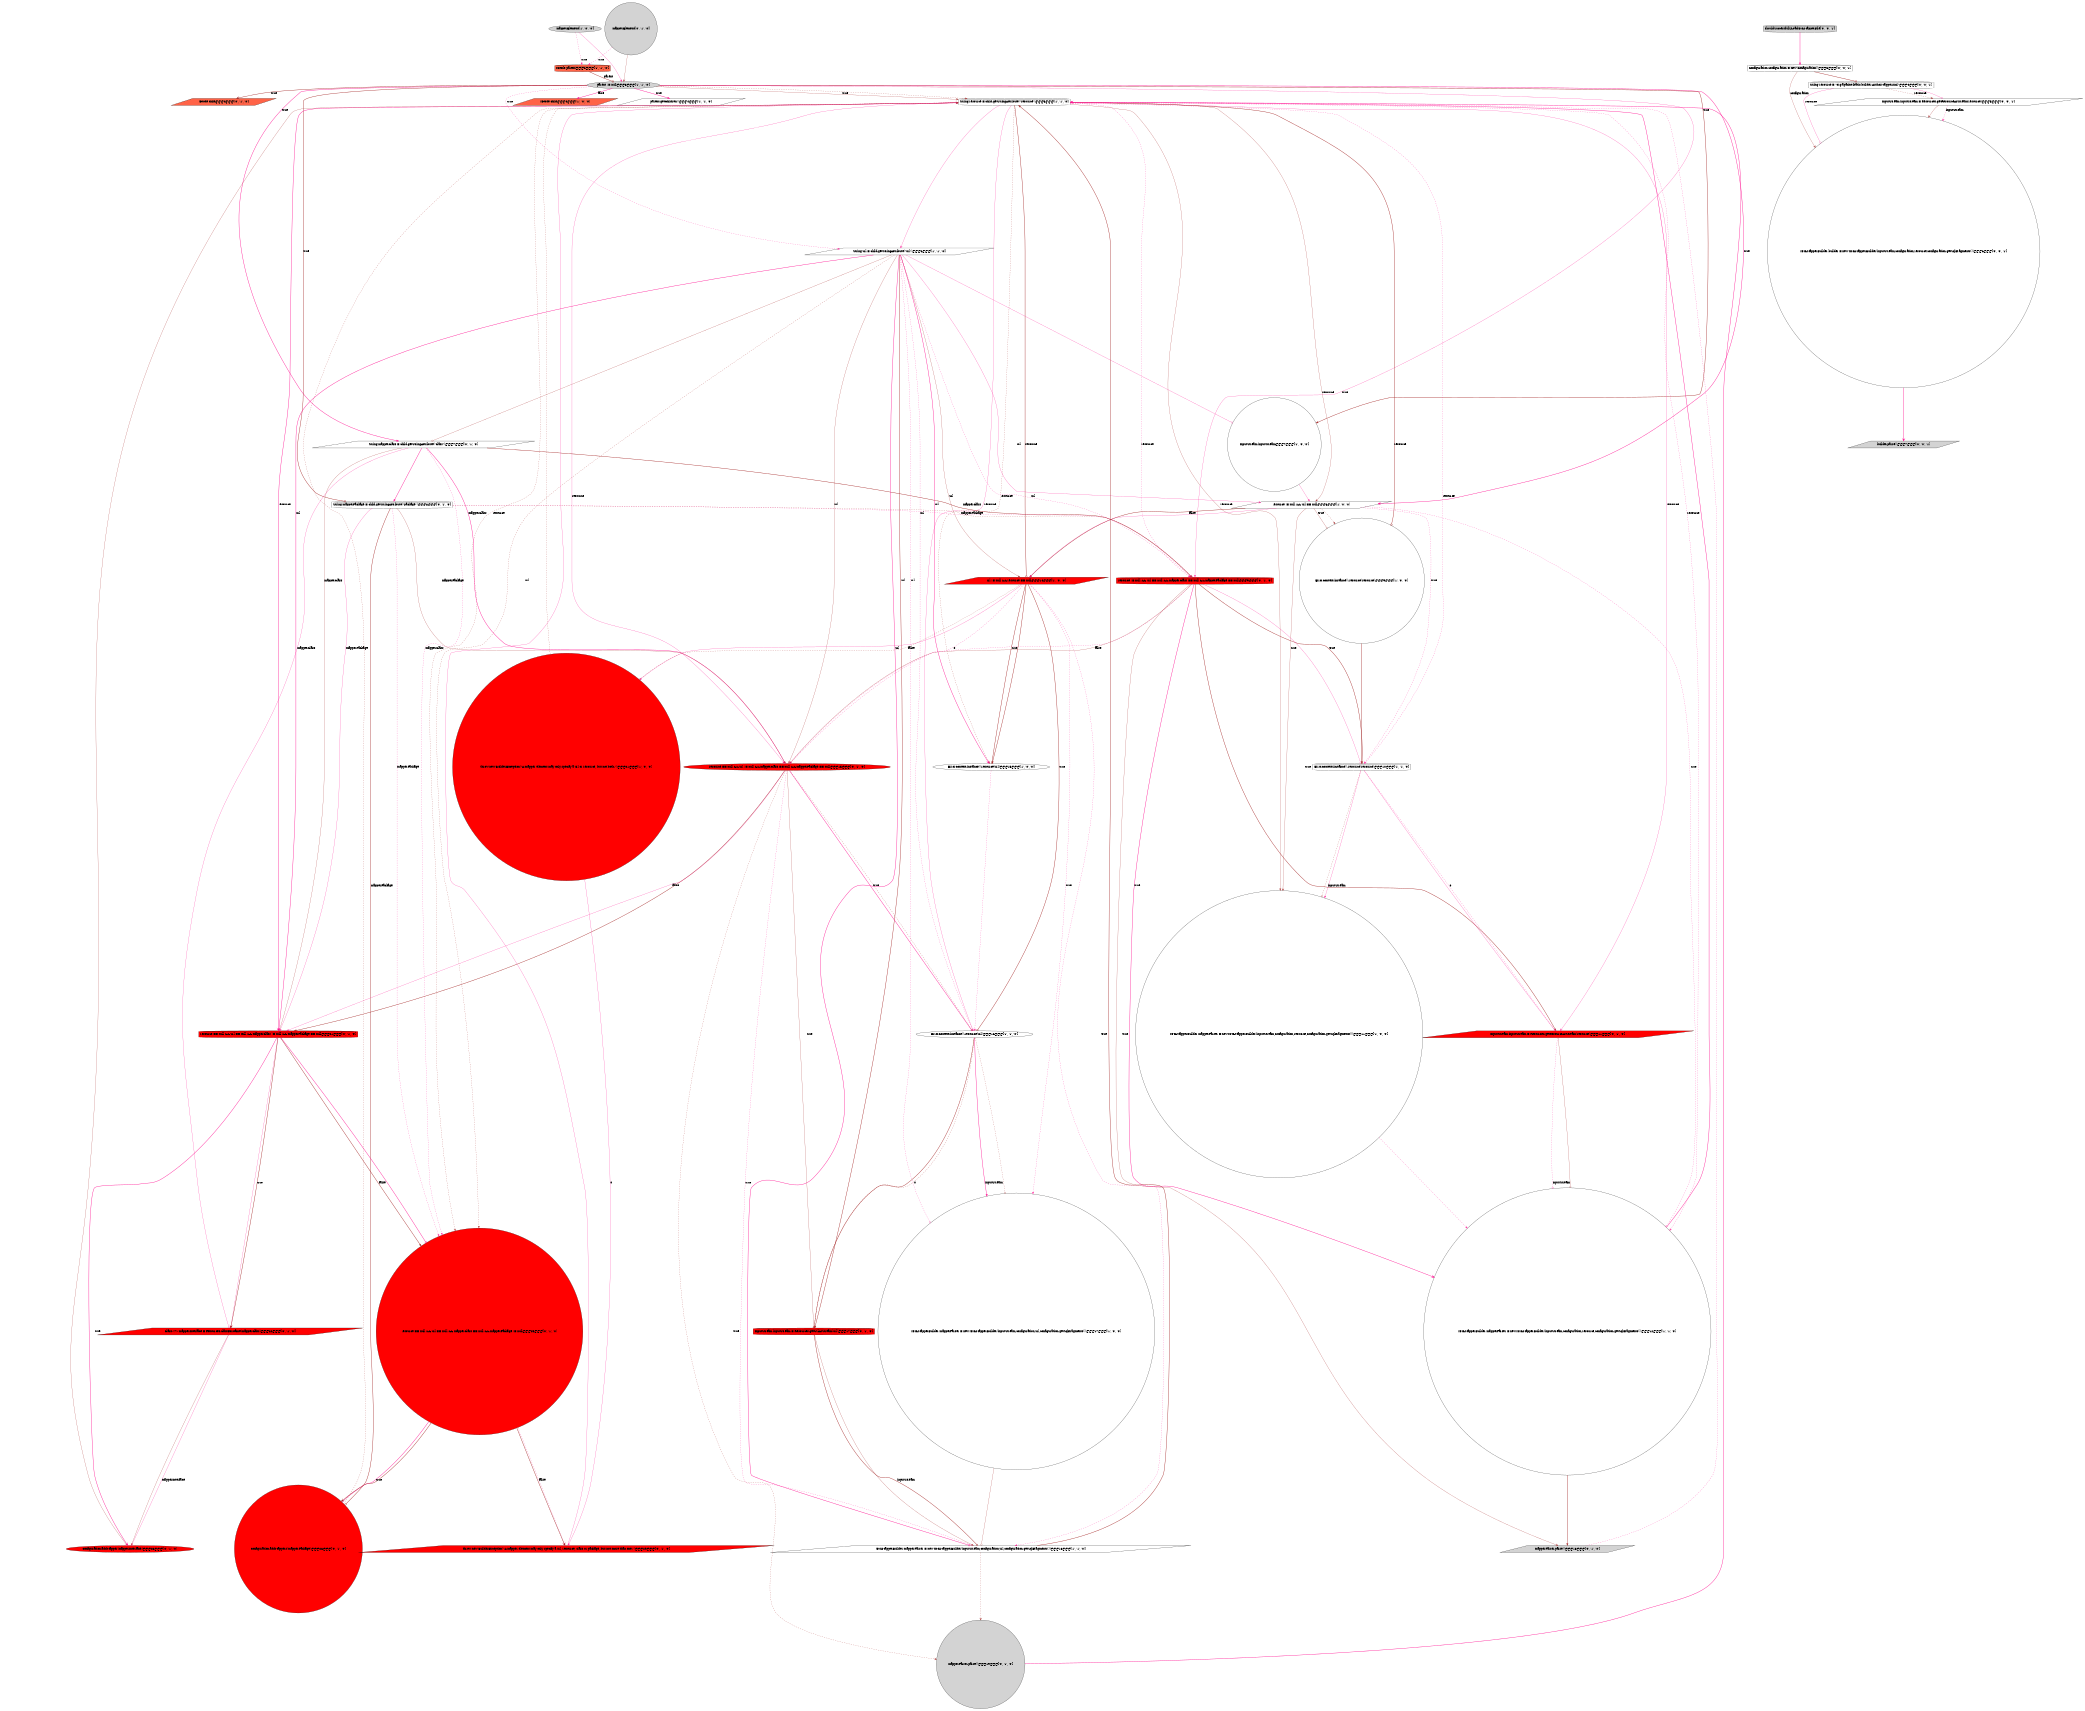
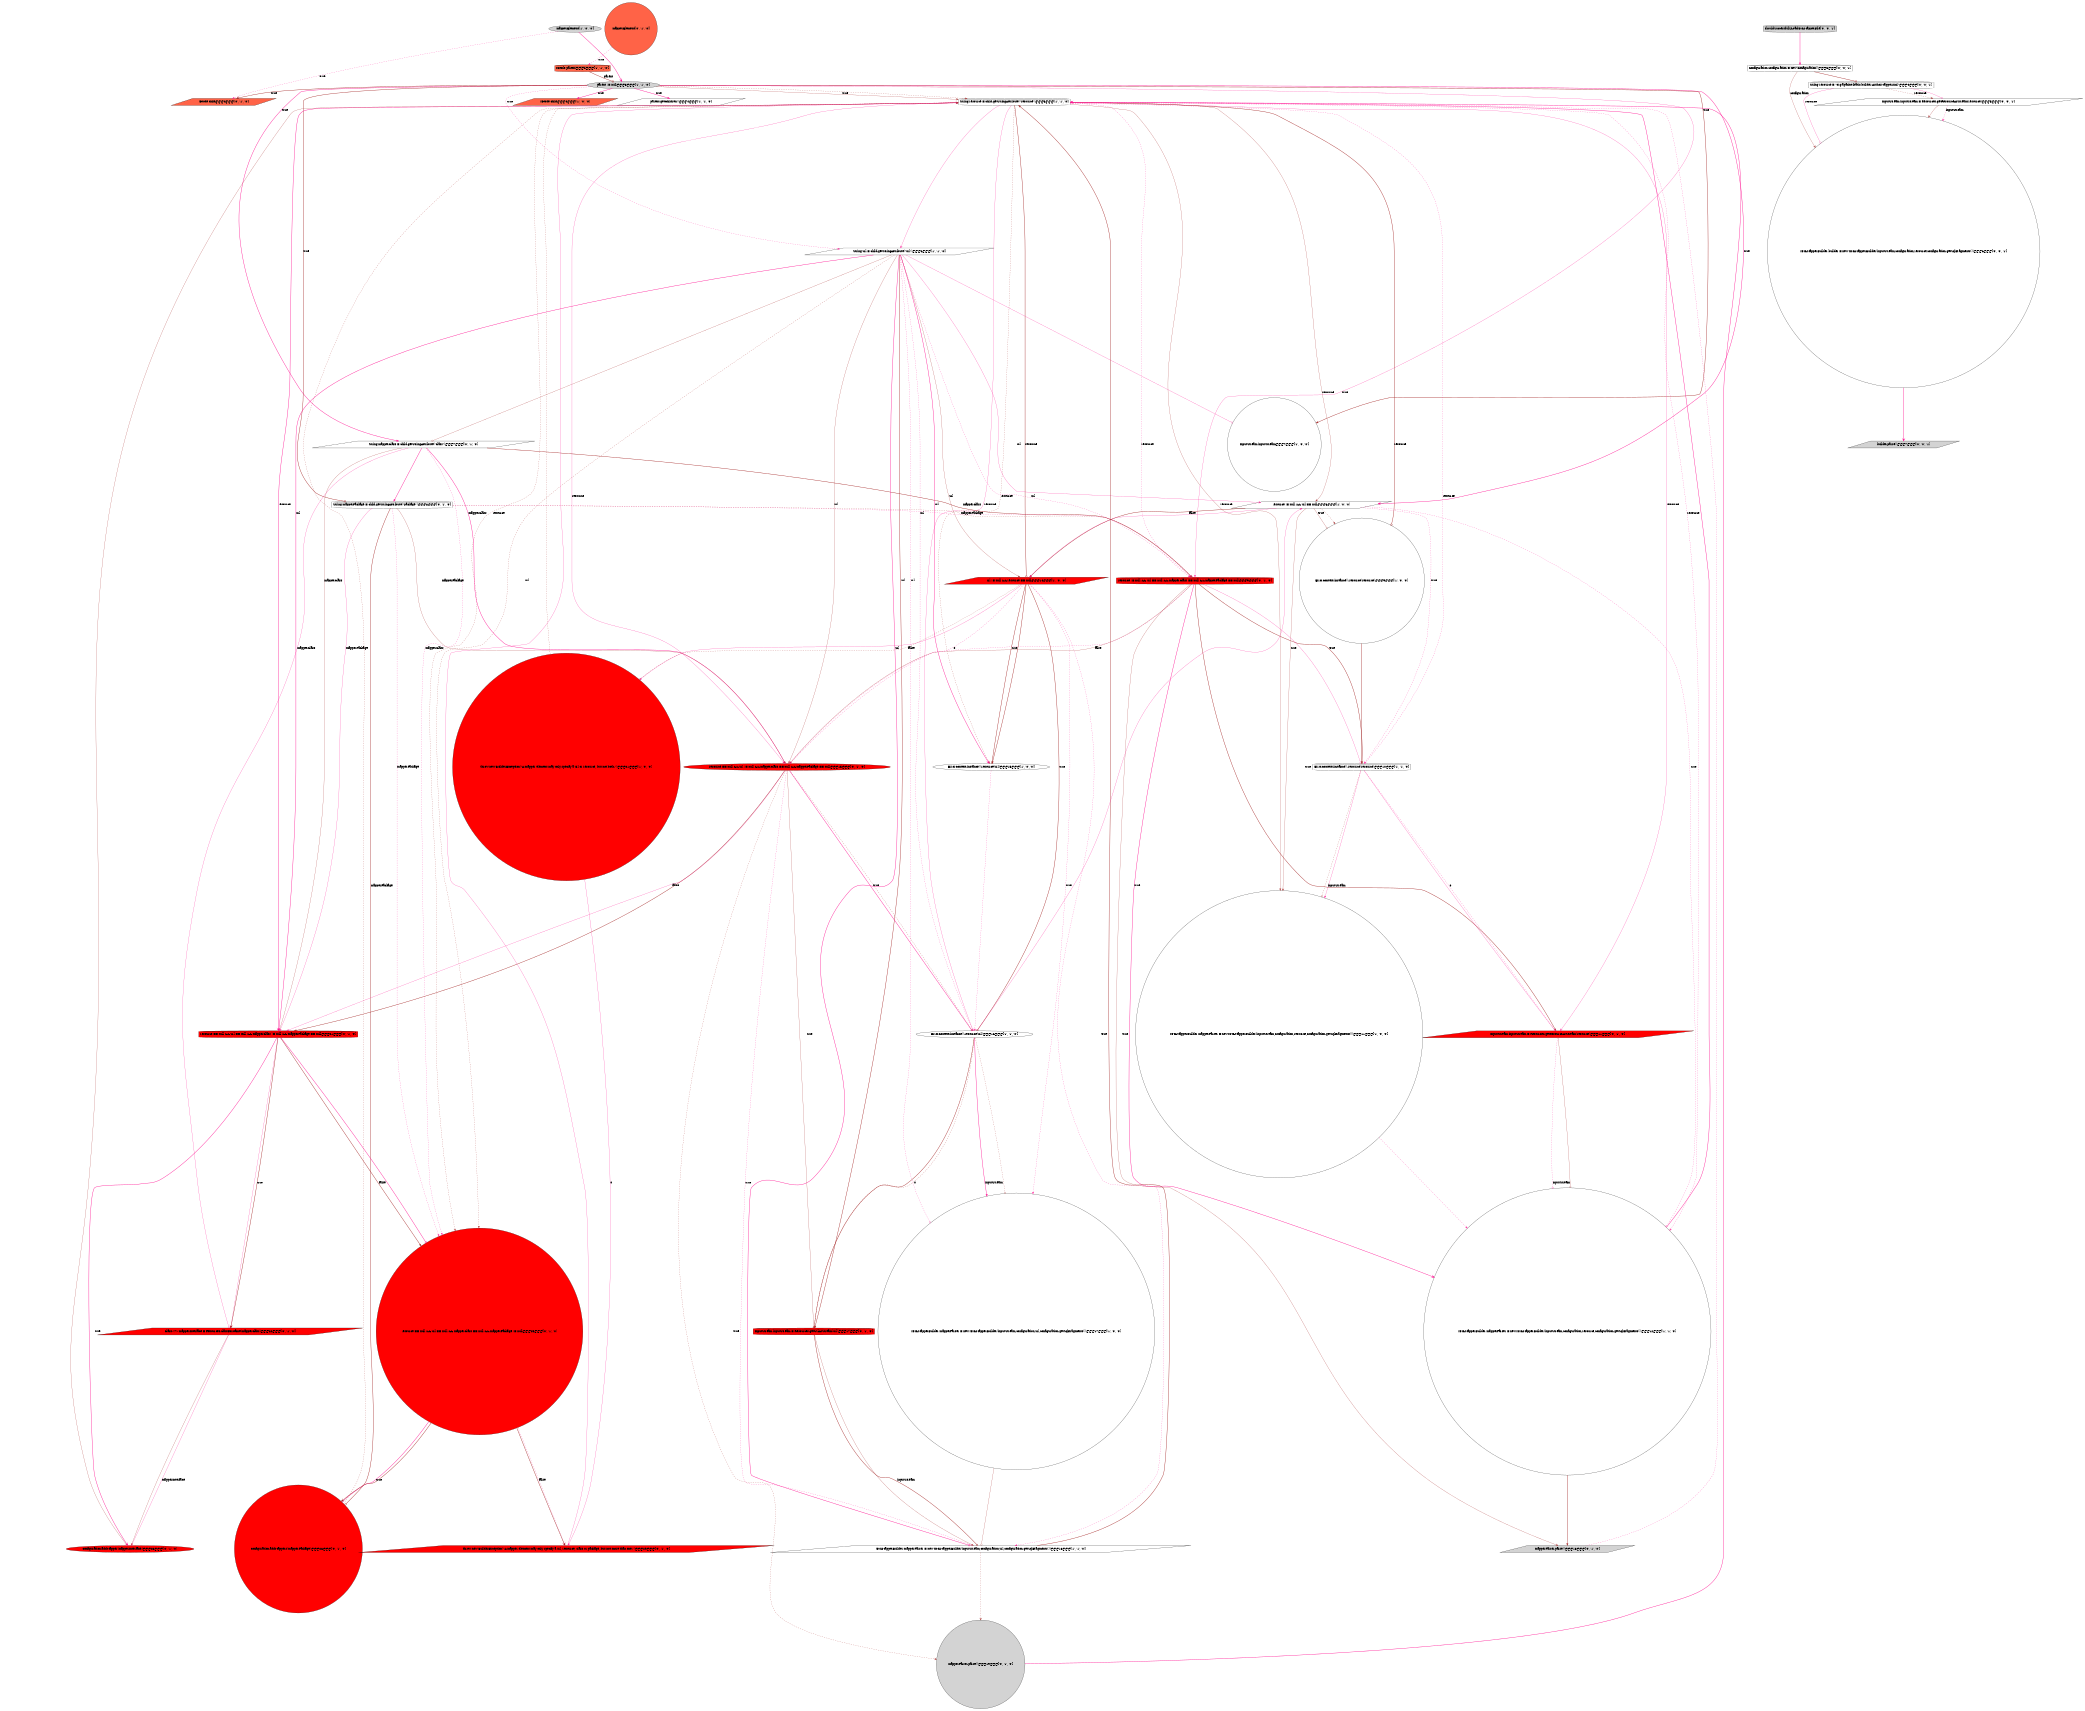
  digraph {
    node [fillcolor=white shape=parallelogram style=filled]
    edge [arrowhead=odot color=deeppink style=bold]
-   n1 [fillcolor=lightgray label="mapperElement['0', '1', '0']" shape=circle]
+   n1 [fillcolor=tomato label="mapperElement['0', '1', '0']" shape=circle]
    n2 [fillcolor=lightgray label="parent != null@@@3@@@['1', '1', '0']" shape=ellipse]
    n3 [fillcolor=tomato label="XNode parent@@@2@@@['1', '1', '0']" shape=cylinder]
    n4 [label="String resource = child.getStringAttribute(\"resource\")@@@5@@@['1', '1', '0']" shape=cylinder]
    n5 [label="resource != null && url == null@@@8@@@['1', '0', '0']"]
    n6 [label="String mapperClass = child.getStringAttribute(\"class\")@@@7@@@['0', '1', '0']"]
    n7 [label="InputStream inputStream@@@7@@@['1', '0', '0']" shape=circle]
    n8 [label="String url = child.getStringAttribute(\"url\")@@@6@@@['1', '1', '0']"]
    n9 [fillcolor=tomato label="XNode child@@@4@@@['1', '0', '0']"]
    n10 [fillcolor=tomato label="XNode child@@@4@@@['0', '1', '0']"]
    n11 [label="parent.getChildren()@@@4@@@['1', '1', '0']"]
    n12 [fillcolor=red label="resource != null && url == null && mapperClass == null && mapperPackage == null@@@9@@@['0', '1', '0']" shape=cylinder]
    n13 [label="String mapperPackage = child.getStringAttribute(\"package\")@@@8@@@['0', '1', '0']" shape=cylinder]
    n14 [label="XMLMapperBuilder mapperParser = new XMLMapperBuilder(inputStream,configuration,url,configuration.getSqlFragments())@@@17@@@['1', '0', '0']" shape=circle]
    n15 [label="XMLMapperBuilder mapperParser = new XMLMapperBuilder(inputStream,configuration,url,configuration.getSqlFragments())@@@18@@@['1', '1', '0']"]
    n16 [fillcolor=lightgray label="mapperParser.parse()@@@19@@@['0', '1', '0']" shape=circle]
    n17 [fillcolor=red label="InputStream inputStream = Resources.getResourceAsStream(resource)@@@11@@@['0', '1', '0']"]
    n18 [fillcolor=red label="resource == null && url == null && mapperClass == null && mapperPackage != null@@@25@@@['0', '1', '0']" shape=circle]
    n19 [fillcolor=red label="url != null && resource == null@@@14@@@['1', '0', '0']"]
    n20 [label="ErrorContext.instance().resource(resource)@@@10@@@['1', '1', '0']" shape=cylinder]
    n21 [label="ErrorContext.instance().resource(url)@@@16@@@['1', '1', '0']" shape=ellipse]
    n22 [label="ErrorContext.instance().resource(url)@@@15@@@['1', '0', '0']" shape=ellipse]
    n23 [label="XMLMapperBuilder mapperParser = new XMLMapperBuilder(inputStream,configuration,resource,configuration.getSqlFragments())@@@11@@@['1', '0', '0']" shape=circle]
    n24 [fillcolor=red label="resource == null && url != null && mapperClass == null && mapperPackage == null@@@15@@@['0', '1', '0']" shape=ellipse]
    n25 [label="XMLMapperBuilder mapperParser = new XMLMapperBuilder(inputStream,configuration,resource,configuration.getSqlFragments())@@@12@@@['1', '1', '0']" shape=circle]
    n26 [label="ErrorContext.instance().resource(resource)@@@9@@@['1', '0', '0']" shape=circle]
    n27 [fillcolor=red label="resource == null && url == null && mapperClass != null && mapperPackage == null@@@21@@@['0', '1', '0']" shape=cylinder]
    n28 [fillcolor=red label="Class<?> mapperInterface = Resources.classForName(mapperClass)@@@22@@@['0', '1', '0']"]
    n29 [fillcolor=red label="InputStream inputStream = Resources.getUrlAsStream(url)@@@17@@@['0', '1', '0']" shape=cylinder]
    n30 [fillcolor=lightgray label="mapperParser.parse()@@@13@@@['0', '1', '0']"]
    n31 [fillcolor=red label="configuration.addMappers(mapperPackage)@@@26@@@['0', '1', '0']" shape=circle]
    n32 [fillcolor=red label="throw new BuilderException(\"A mapper element may only specify a url, resource, class or package, but not more than one.\")@@@29@@@['0', '1', '0']"]
    n33 [fillcolor=red label="throw new BuilderException(\"A mapper element may only specify a url or resource, but not both.\")@@@21@@@['1', '0', '0']" shape=circle]
    n34 [fillcolor=red label="configuration.addMapper(mapperInterface)@@@23@@@['0', '1', '0']" shape=ellipse]
    n35 [label="XMLMapperBuilder builder = new XMLMapperBuilder(inputStream,configuration,resource,configuration.getSqlFragments())@@@6@@@['0', '0', '1']" shape=circle]
    n36 [fillcolor=lightgray label="builder.parse()@@@7@@@['0', '0', '1']"]
    n37 [label="Configuration configuration = new Configuration()@@@3@@@['0', '0', '1']" shape=cylinder]
    n38 [label="String resource = \"org/apache/ibatis/builder/AuthorMapper.xml\"@@@4@@@['0', '0', '1']" shape=cylinder]
    n39 [label="InputStream inputStream = Resources.getResourceAsStream(resource)@@@5@@@['0', '0', '1']"]
    n40 [fillcolor=lightgray label="mapperElement['1', '0', '0']" shape=ellipse]
    n41 [fillcolor=lightgray label="shouldSuccessfullyLoadXMLMapperFile['0', '0', '1']" shape=cylinder]
-   n1 -> n2 [arrowhead=vee color=brown style=solid]
    n1 -> n3 [arrowhead=normal label=true style=dashed]
    n2 -> n4 [arrowhead=vee color=brown label=true style=solid]
    n2 -> n4 [arrowhead=normal color=brown style=dashed]
    n2 -> n5 [arrowhead=vee label=true]
    n2 -> n6 [arrowhead=normal label=true]
    n2 -> n7 [arrowhead=normal color=brown label=true]
    n2 -> n8 [arrowhead=normal label=true style=dashed]
-   n2 -> n9 [arrowhead=normal label=false]
+   n2 -> n9 [arrowhead=normal label=true]
    n2 -> n10 [arrowhead=vee color=brown label=true]
    n2 -> n11 [arrowhead=normal label=true]
    n2 -> n12 [arrowhead=normal label=true style=solid]
    n2 -> n13 [color=brown label=true]
    n3 -> n2 [color=brown label=parent]
    n4 -> n5 [arrowhead=vee color=brown label=resource style=solid]
    n4 -> n8 [arrowhead=vee style=solid]
    n4 -> n12 [arrowhead=normal label=resource style=dashed]
    n4 -> n17 [arrowhead=vee label=resource style=solid]
    n4 -> n18 [arrowhead=vee color=brown label=resource style=dashed]
    n4 -> n19 [color=brown label=resource]
    n4 -> n20 [label=resource style=dashed]
    n4 -> n21 [label=resource style=solid]
    n4 -> n22 [arrowhead=vee color=brown label=resource style=dashed]
    n4 -> n23 [arrowhead=normal color=brown label=resource style=solid]
    n4 -> n24 [arrowhead=normal label=resource style=solid]
    n4 -> n25 [arrowhead=vee label=resource style=dashed]
    n4 -> n26 [color=brown label=resource]
    n4 -> n27 [arrowhead=vee label=resource]
    n5 -> n19 [arrowhead=normal color=brown label=false]
    n5 -> n19 [arrowhead=normal style=solid]
    n5 -> n20 [arrowhead=vee label=true style=dashed]
    n5 -> n23 [arrowhead=vee color=brown label=true style=solid]
    n5 -> n25 [label=true style=dashed]
    n5 -> n26 [color=brown label=true style=solid]
    n5 -> n26 [arrowhead=normal color=brown style=dashed]
    n6 -> n12 [color=brown label=mapperClass]
    n6 -> n13 [arrowhead=normal]
    n6 -> n18 [arrowhead=normal label=mapperClass style=dashed]
    n6 -> n24 [label=mapperClass]
    n6 -> n27 [color=brown label=mapperClass style=solid]
    n6 -> n28 [label=mapperClass style=solid]
-   n7 -> n5 [arrowhead=normal style=solid]
+   n21 -> n5 [arrowhead=normal style=solid]
    n8 -> n5 [arrowhead=vee label=url style=solid]
    n8 -> n6 [color=brown style=solid]
    n8 -> n7 [style=solid]
    n8 -> n12 [arrowhead=normal label=url style=dashed]
    n8 -> n14 [label=url style=dashed]
    n8 -> n15 [label=url]
    n8 -> n18 [arrowhead=normal color=brown label=url style=dashed]
    n8 -> n19 [arrowhead=normal color=brown label=url style=solid]
    n8 -> n21 [label=url style=dashed]
    n8 -> n22 [arrowhead=vee label=url]
    n8 -> n24 [arrowhead=normal color=brown label=url style=solid]
    n8 -> n27 [arrowhead=normal label=url]
    n8 -> n29 [arrowhead=normal color=brown label=url]
    n12 -> n17 [arrowhead=normal color=brown label=true]
    n12 -> n20 [color=brown label=true]
    n12 -> n20 [style=solid]
    n12 -> n24 [arrowhead=normal color=brown label=false style=solid]
    n12 -> n24 [style=dashed]
    n12 -> n25 [arrowhead=vee label=true]
    n12 -> n30 [arrowhead=vee color=brown label=true style=solid]
    n13 -> n12 [arrowhead=vee color=brown label=mapperPackage style=dashed]
    n13 -> n12 [style=dashed]
    n13 -> n18 [arrowhead=normal label=mapperPackage style=dashed]
    n13 -> n24 [arrowhead=normal color=brown label=mapperPackage style=solid]
    n13 -> n27 [arrowhead=vee label=mapperPackage style=solid]
    n13 -> n31 [color=brown label=mapperPackage]
    n14 -> n15 [color=brown style=solid]
    n15 -> n4 [arrowhead=normal color=brown]
    n15 -> n16 [arrowhead=vee color=brown style=dashed]
    n16 -> n4 [arrowhead=normal]
    n17 -> n25 [label=inputStream style=dashed]
    n17 -> n25 [color=brown style=solid]
    n18 -> n31
    n18 -> n31 [arrowhead=vee color=brown label=true]
    n18 -> n32 [arrowhead=normal label=false style=dashed]
    n18 -> n32 [arrowhead=vee color=brown]
    n19 -> n14 [arrowhead=normal label=true style=dashed]
    n19 -> n15 [arrowhead=normal label=true style=dashed]
    n19 -> n21 [color=brown label=true]
    n19 -> n22 [color=brown label=true]
    n19 -> n22 [arrowhead=normal color=brown]
    n19 -> n24 [label=0 style=dashed]
    n19 -> n33 [arrowhead=normal style=solid]
    n19 -> n33 [color=brown label=false style=dashed]
    n20 -> n17 [label=0 style=dashed]
    n20 -> n17 [style=solid]
    n20 -> n23 [color=brown style=dashed]
    n20 -> n23 [arrowhead=normal label=inputStream style=solid]
    n21 -> n14 [color=brown style=dashed]
    n21 -> n14 [arrowhead=normal label=inputStream]
    n21 -> n29 [color=brown]
    n21 -> n29 [color=brown label=0 style=dashed]
    n22 -> n21 [arrowhead=vee style=dashed]
    n23 -> n25 [arrowhead=vee style=dashed]
    n24 -> n15 [label=true style=dashed]
    n24 -> n16 [arrowhead=vee color=brown label=true style=dashed]
    n24 -> n21
    n24 -> n21 [color=brown label=true style=dashed]
    n24 -> n27 [arrowhead=normal color=brown label=false]
    n24 -> n27 [arrowhead=normal style=solid]
    n24 -> n29 [color=brown label=true style=solid]
    n25 -> n4 [arrowhead=vee]
    n25 -> n30 [arrowhead=normal color=brown]
    n26 -> n20 [arrowhead=normal color=brown]
    n27 -> n18
    n27 -> n18 [arrowhead=normal color=brown label=false]
    n27 -> n28 [arrowhead=vee style=solid]
    n27 -> n28 [arrowhead=vee color=brown label=true]
    n27 -> n34 [arrowhead=vee label=true]
    n28 -> n34 [arrowhead=normal color=brown style=solid]
    n28 -> n34 [label=mapperInterface style=solid]
    n29 -> n15 [color=brown label=inputStream]
    n29 -> n15 [arrowhead=normal color=brown style=solid]
    n30 -> n4 [style=dashed]
    n31 -> n4 [arrowhead=vee color=brown style=dashed]
    n32 -> n4 [arrowhead=vee style=solid]
    n33 -> n4 [arrowhead=vee color=brown style=dashed]
    n33 -> n32 [arrowhead=normal label=0 style=solid]
    n34 -> n4 [color=brown style=solid]
    n35 -> n36 [arrowhead=vee]
    n37 -> n35 [arrowhead=vee color=brown label=configuration style=solid]
    n37 -> n38 [color=brown]
    n38 -> n35 [label=resource style=solid]
    n38 -> n39 [arrowhead=vee color=brown label=resource style=dashed]
    n38 -> n39 [style=solid]
    n39 -> n35 [arrowhead=vee color=brown style=solid]
    n39 -> n35 [arrowhead=vee label=inputStream style=dashed]
-   n40 -> n2 [arrowhead=vee style=solid]
-   n40 -> n3 [arrowhead=normal label=true style=dashed]
+   n40 -> n2 [arrowhead=vee]
+   n40 -> n10 [arrowhead=normal label=true style=dashed]
    n41 -> n37 [arrowhead=normal]
  }
